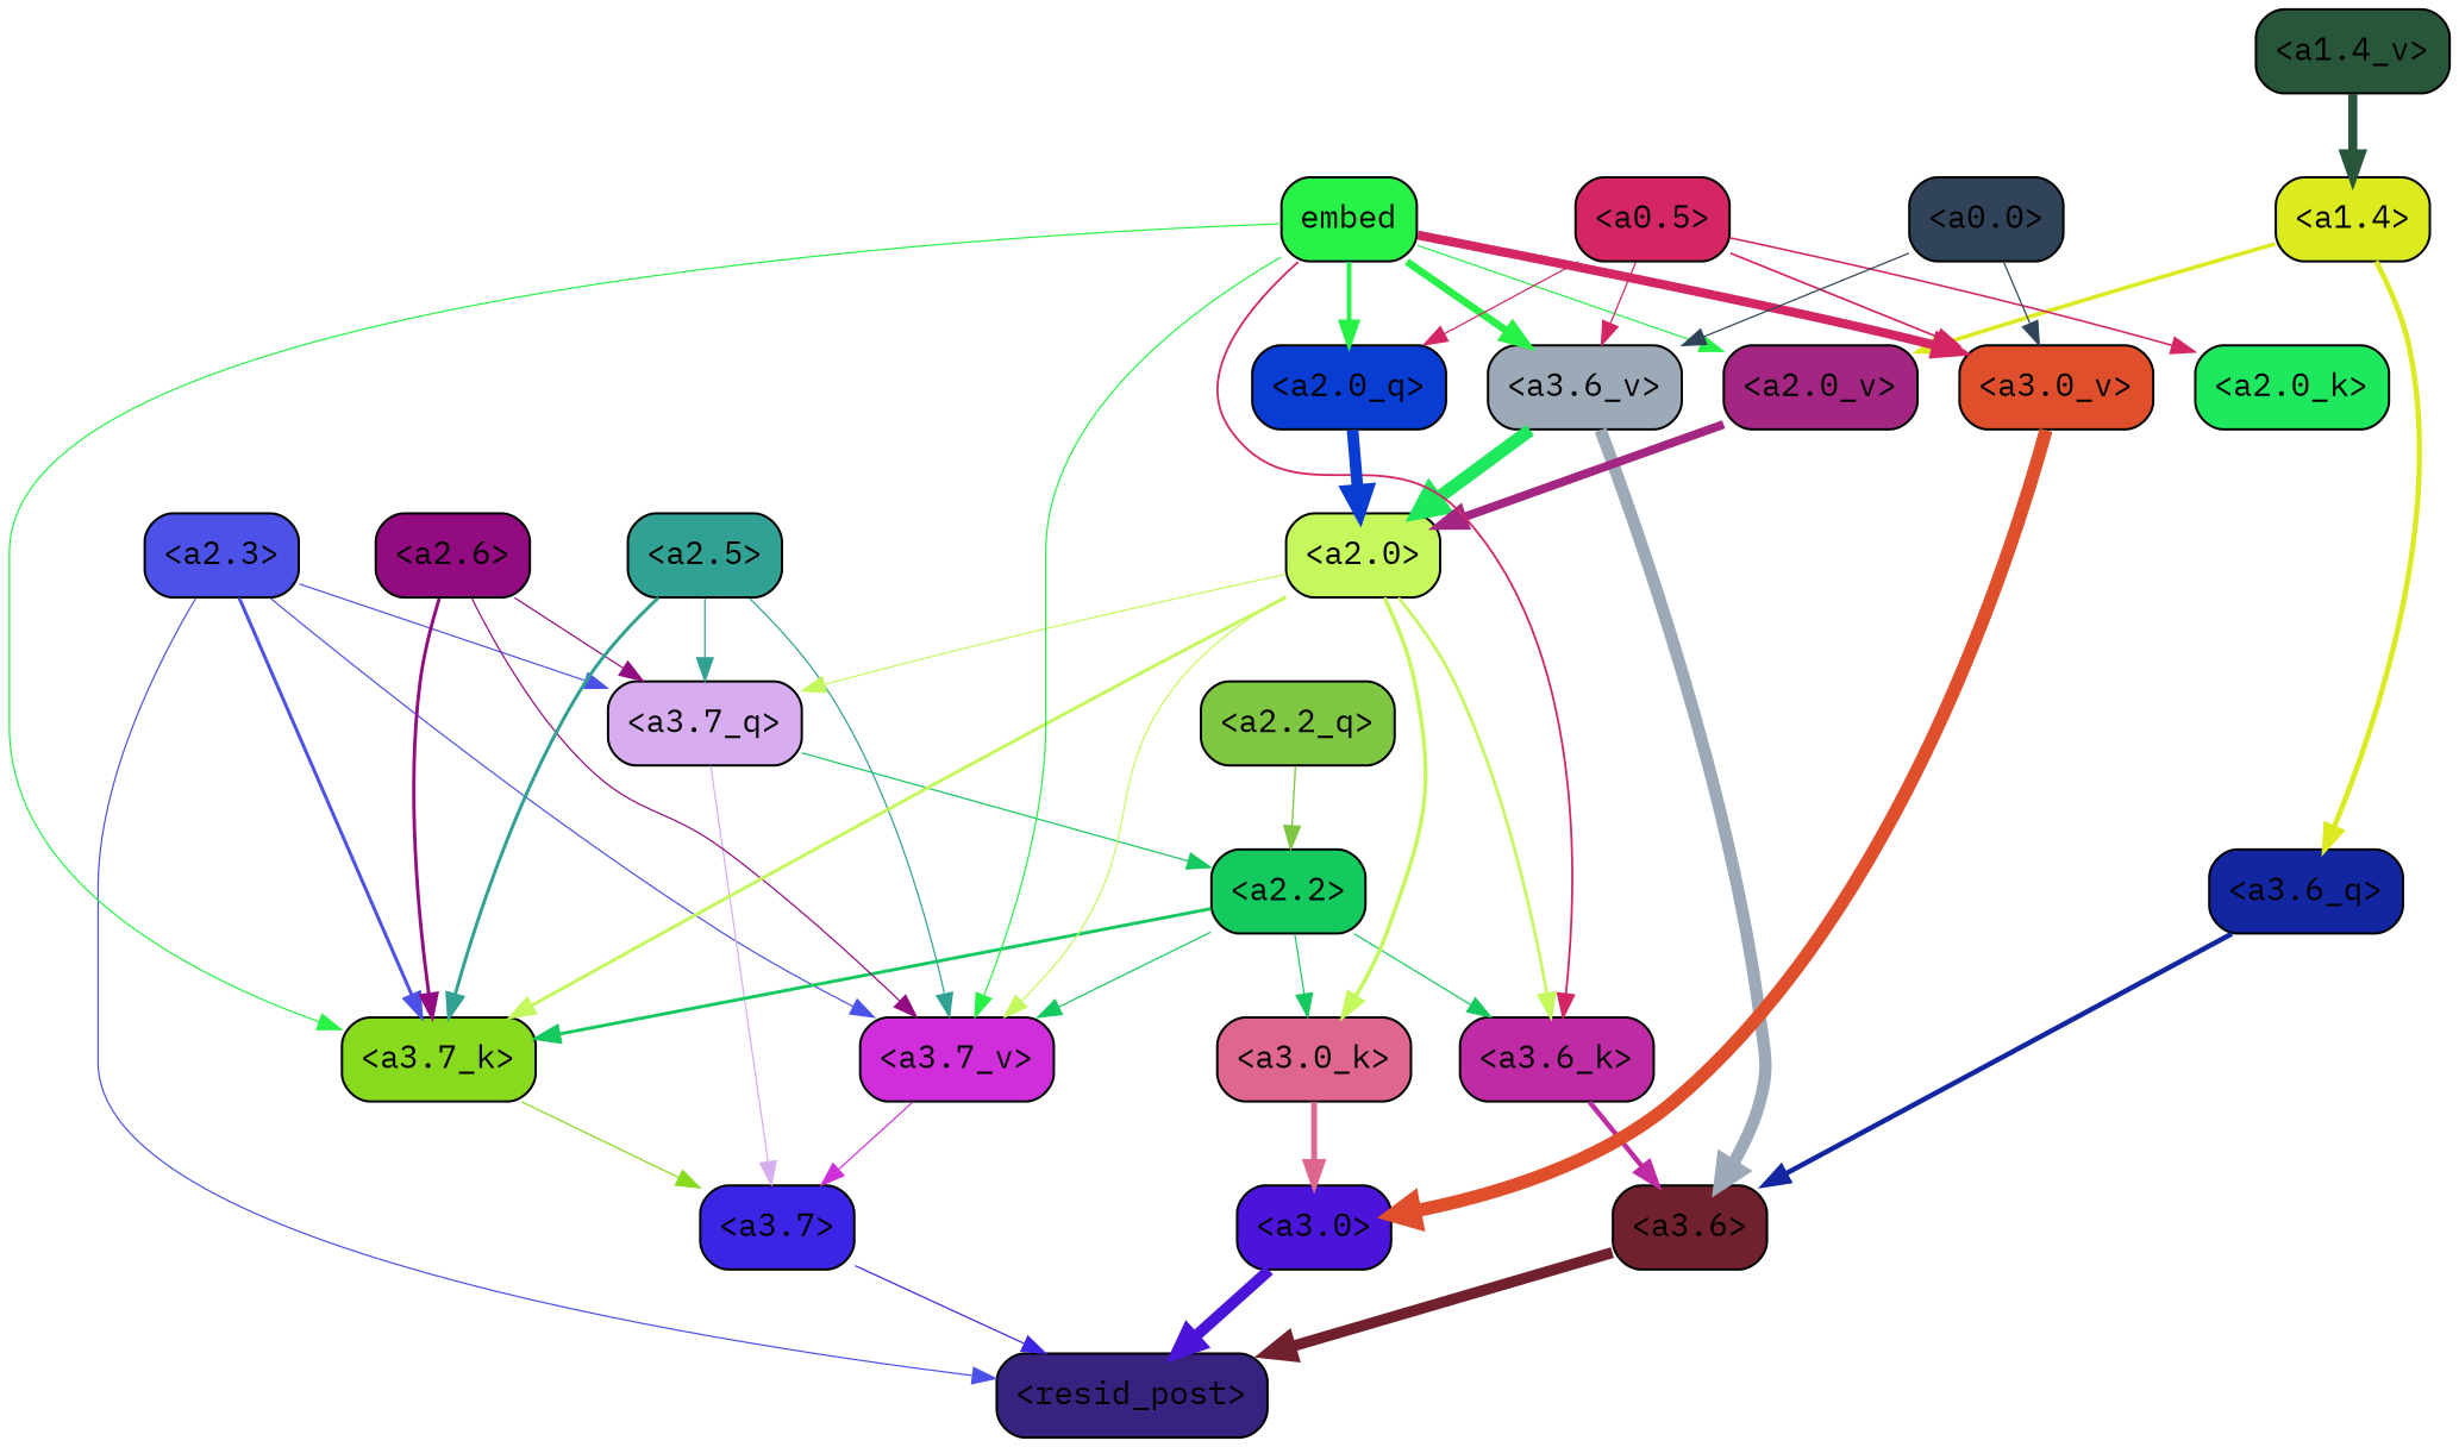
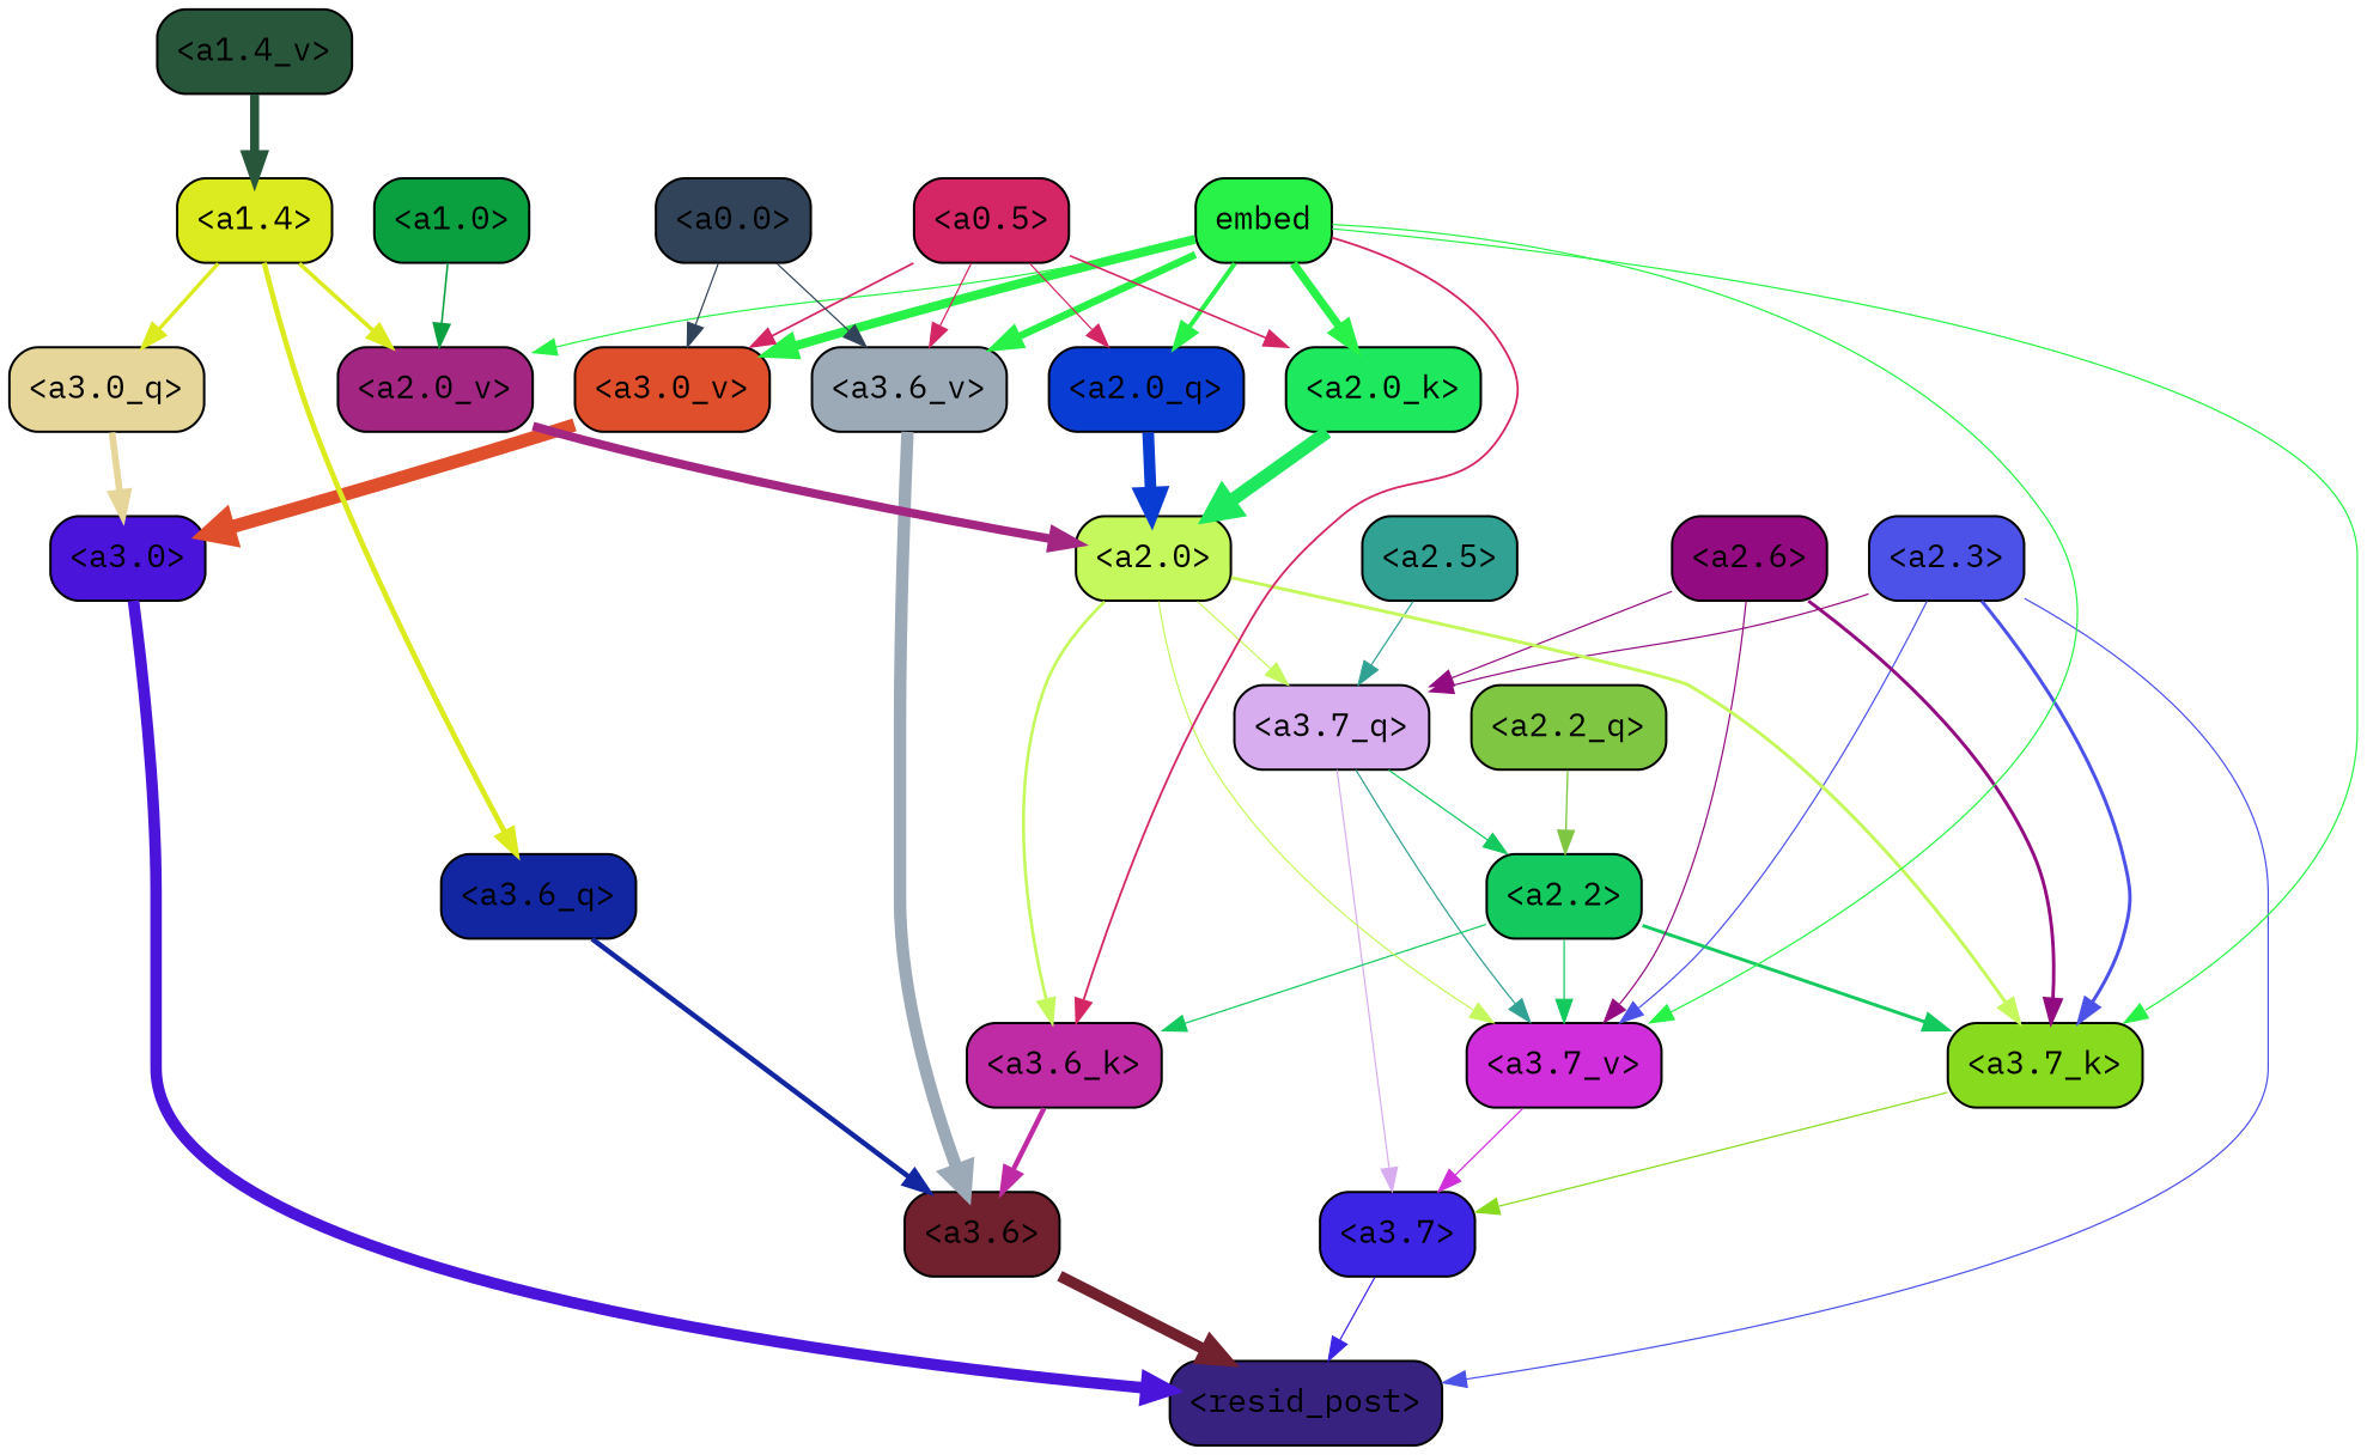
  strict digraph {
    fontname="IBM Plex Mono"
    splines=true
    node [color=black fontname="IBM Plex Mono" shape=box style="filled, rounded"]
    edge [color="#28f247" fontname="IBM Plex Mono" penwidth=0.6]
    "<a3.7>" [fillcolor="#3b24e4"]
    "<resid_post>" [fillcolor="#37237f"]
    "<a3.6>" [fillcolor="#71202d"]
    "<a3.0>" [fillcolor="#4b14db"]
    "<a2.3>" [fillcolor="#4c52e8"]
    "<a3.7_q>" [fillcolor="#d7adef"]
    "<a3.7_k>" [fillcolor="#87da1d"]
    "<a3.7_v>" [fillcolor="#cf2eda"]
    "<a2.2>" [fillcolor="#14ca5e"]
    "<a3.6_q>" [fillcolor="#1126a0"]
+   "<a3.0_q>" [fillcolor="#e7d69a"]
    "<a3.6_k>" [fillcolor="#bf2ba4"]
-   "<a3.0_k>" [fillcolor="#df668e"]
    "<a3.6_v>" [fillcolor="#9caab8"]
    "<a3.0_v>" [fillcolor="#e04f2b"]
    "<a2.6>" [fillcolor="#920b80"]
    "<a2.5>" [fillcolor="#30a193"]
    "<a2.0>" [fillcolor="#c4f85c"]
    "<a1.4>" [fillcolor="#dceb1f"]
    "<a2.0_v>" [fillcolor="#a32683"]
    embed [fillcolor="#28f247"]
    "<a2.0_q>" [fillcolor="#093cd3"]
    "<a2.0_k>" [fillcolor="#1ee85d"]
    "<a0.5>" [fillcolor="#d42564"]
    "<a0.0>" [fillcolor="#314358"]
    "<a2.2_q>" [fillcolor="#7fc643"]
+   "<a1.0>" [fillcolor="#0a9f3f"]
    "<a1.4_v>" [fillcolor="#28563b"]
    "<a3.7>" -> "<resid_post>" [color="#3b24e4"]
    "<a3.6>" -> "<resid_post>" [color="#71202d" penwidth=4.746312499046326]
    "<a3.0>" -> "<resid_post>" [color="#4b14db" penwidth=4.896343111991882]
    "<a2.3>" -> "<resid_post>" [color="#4c52e8"]
-   "<a2.3>" -> "<a3.7_q>" [color="#4c52e8"]
+   "<a2.3>" -> "<a3.7_q>" [color="#920b80"]
    "<a2.3>" -> "<a3.7_k>" [color="#4c52e8" penwidth=1.467104621231556]
    "<a2.3>" -> "<a3.7_v>" [color="#4c52e8"]
    "<a3.7_q>" -> "<a3.7>" [color="#d7adef"]
    "<a3.7_q>" -> "<a2.2>" [color="#14ca5e"]
    "<a3.7_k>" -> "<a3.7>" [color="#87da1d"]
    "<a3.7_v>" -> "<a3.7>" [color="#cf2eda"]
    "<a2.2>" -> "<a3.7_k>" [color="#14ca5e" penwidth=1.4310357049107552]
    "<a2.2>" -> "<a3.7_v>" [color="#14ca5e"]
    "<a2.2>" -> "<a3.6_k>" [color="#14ca5e"]
-   "<a2.2>" -> "<a3.0_k>" [color="#14ca5e"]
    "<a3.6_q>" -> "<a3.6>" [color="#1126a0" penwidth=2.160832464694977]
+   "<a3.0_q>" -> "<a3.0>" [color="#e7d69a" penwidth=2.870753765106201]
    "<a3.6_k>" -> "<a3.6>" [color="#bf2ba4" penwidth=2.13908451795578]
-   "<a3.0_k>" -> "<a3.0>" [color="#df668e" penwidth=2.520303964614868]
    "<a3.6_v>" -> "<a3.6>" [color="#9caab8" penwidth=5.297133803367615]
    "<a3.0_v>" -> "<a3.0>" [color="#e04f2b" penwidth=5.680712580680847]
    "<a2.6>" -> "<a3.7_q>" [color="#920b80"]
    "<a2.6>" -> "<a3.7_k>" [color="#920b80" penwidth=1.4453159049153328]
    "<a2.6>" -> "<a3.7_v>" [color="#920b80"]
    "<a2.5>" -> "<a3.7_q>" [color="#30a193"]
-   "<a2.5>" -> "<a3.7_k>" [color="#30a193" penwidth=1.4526091292500496]
-   "<a2.5>" -> "<a3.7_v>" [color="#30a193"]
+   "<a3.7_q>" -> "<a3.7_v>" [color="#30a193"]
    "<a2.0>" -> "<a3.7_q>" [color="#c4f85c"]
    "<a2.0>" -> "<a3.7_k>" [color="#c4f85c" penwidth=1.4314699843525887]
    "<a2.0>" -> "<a3.7_v>" [color="#c4f85c"]
    "<a2.0>" -> "<a3.6_k>" [color="#c4f85c" penwidth=1.2950235605239868]
-   "<a2.0>" -> "<a3.0_k>" [color="#c4f85c" penwidth=1.712992787361145]
    "<a1.4>" -> "<a3.6_q>" [color="#dceb1f" penwidth=2.2719132900238037]
+   "<a1.4>" -> "<a3.0_q>" [color="#dceb1f" penwidth=1.5932877659797668]
    "<a1.4>" -> "<a2.0_v>" [color="#dceb1f" penwidth=1.7291951477527618]
    "<a2.0_v>" -> "<a2.0>" [color="#a32683" penwidth=3.7102378383278847]
    embed -> "<a3.7_k>"
    embed -> "<a3.7_v>"
    embed -> "<a3.6_k>" [color="#d42564" penwidth=0.891706109046936]
    embed -> "<a3.6_v>" [penwidth=3.1766927242279053]
-   embed -> "<a3.0_v>" [color="#d42564" penwidth=3.9005755856633186]
+   embed -> "<a3.0_v>" [penwidth=3.9005755856633186]
    embed -> "<a2.0_v>"
    embed -> "<a2.0_q>" [penwidth=1.9666987657546997]
+   embed -> "<a2.0_k>" [penwidth=3.5067105293273926]
    "<a2.0_q>" -> "<a2.0>" [color="#093cd3" penwidth=4.966194009408355]
-   "<a3.6_v>" -> "<a2.0>" [color="#1ee85d" penwidth=5.5817058570683]
+   "<a2.0_k>" -> "<a2.0>" [color="#1ee85d" penwidth=5.5817058570683]
    "<a0.5>" -> "<a3.6_v>" [color="#d42564"]
    "<a0.5>" -> "<a3.0_v>" [color="#d42564" penwidth=0.8493617177009583]
    "<a0.5>" -> "<a2.0_q>" [color="#d42564"]
    "<a0.5>" -> "<a2.0_k>" [color="#d42564" penwidth=0.7897228002548218]
    "<a0.0>" -> "<a3.6_v>" [color="#314358"]
    "<a0.0>" -> "<a3.0_v>" [color="#314358"]
    "<a2.2_q>" -> "<a2.2>" [color="#7fc643" penwidth=0.6677633281797171]
+   "<a1.0>" -> "<a2.0_v>" [color="#0a9f3f" penwidth=0.7823128998279572]
    "<a1.4_v>" -> "<a1.4>" [color="#28563b" penwidth=3.84571635723114]
  }
